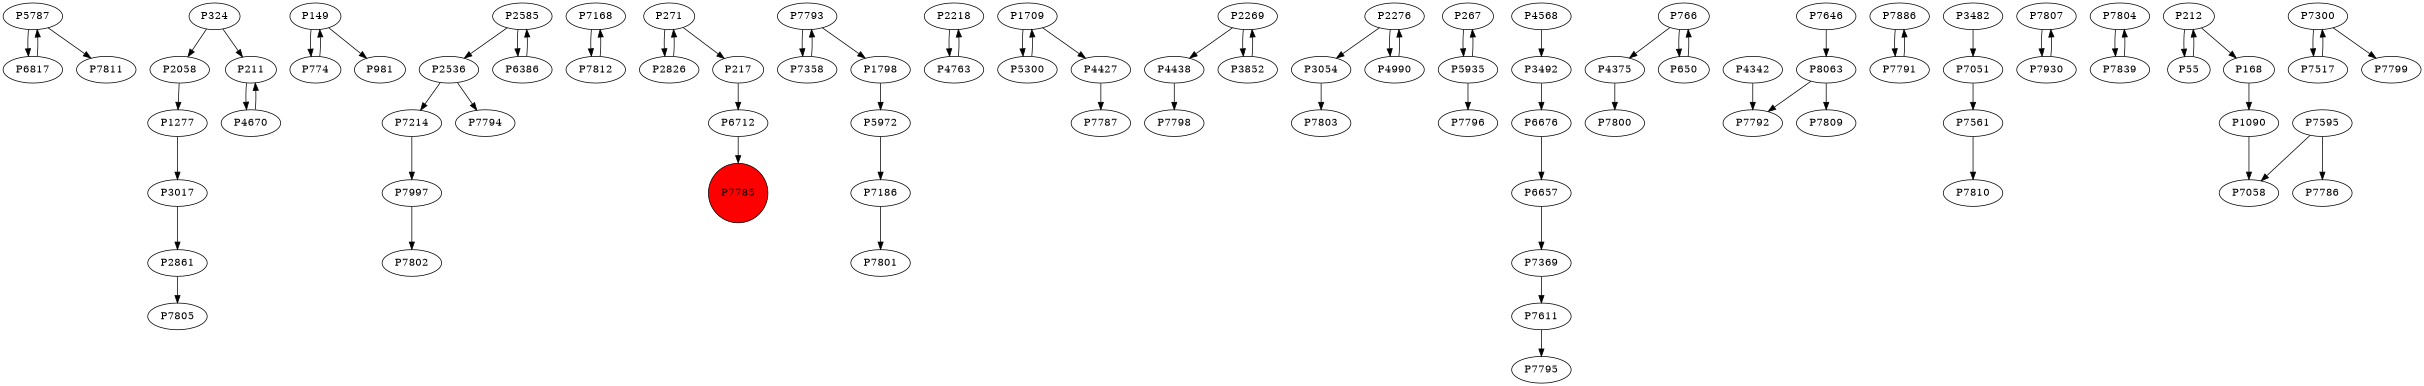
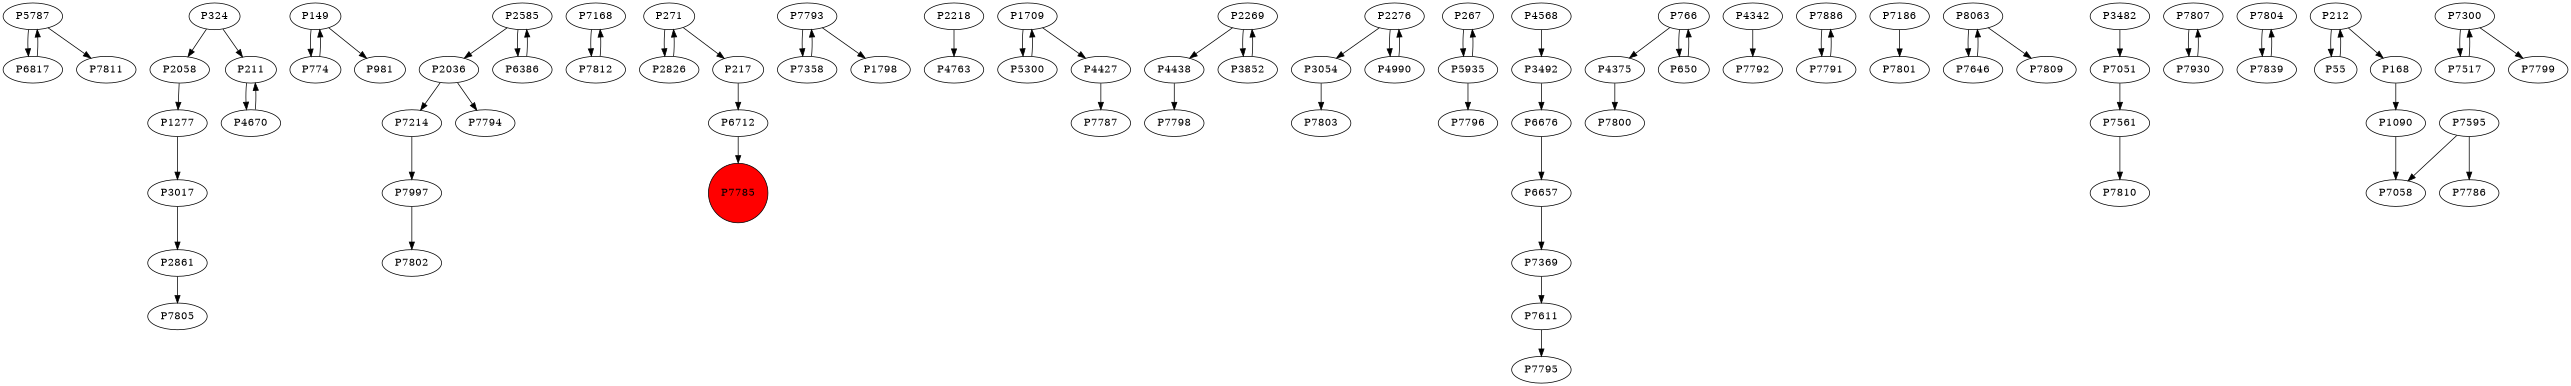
  digraph {
    P5787
    P6817
    P7811
    P1277
    P3017
    P2861
    P7805
    P149
    P774
    P981
-   P2036 [label=P2536]
+   P2036
    P7214
    P7794
    P7997
    P7802
    P7168
    P7812
    P217
    P6712
    P7785 [fillcolor=red shape=circle style=filled]
    P7793
    P7358
    P1798
    P2218
    P4763
-   P5972
    P1709
    P5300
    P4427
    P7787
    P2269
    P4438
    P3852
    P7798
    P2276
    P3054
    P4990
    P7803
    P2826
    P271
    P267
    P5935
    P7796
    P7611
    P7795
    P6657
    P7369
    P766
    P4375
    P650
    P7800
    P324
    P2058
    P211
    P2585
    P6386
    P4342
    P7792
    P7886
    P7791
    P7186
    P7801
    P4568
    P3492
    P6676
    P8063
    P7646
    P7809
    P7561
    P7810
    P7807
    P7930
    P7804
    P7839
    P1090
    P7058
    P7595
    P7786
    P212
    P55
    P168
    P7051
    P4670
    P7300
    P7517
    P7799
    P3482
    P5787 -> P6817
    P5787 -> P7811
    P6817 -> P5787
    P1277 -> P3017
    P3017 -> P2861
    P2861 -> P7805
    P149 -> P774
    P149 -> P981
    P774 -> P149
    P2036 -> P7214
    P2036 -> P7794
    P7214 -> P7997
    P7997 -> P7802
    P7168 -> P7812
    P7812 -> P7168
    P217 -> P6712
    P6712 -> P7785
    P7793 -> P7358
    P7793 -> P1798
    P7358 -> P7793
-   P1798 -> P5972
    P2218 -> P4763
-   P4763 -> P2218
-   P5972 -> P7186
    P1709 -> P5300
    P1709 -> P4427
    P5300 -> P1709
    P4427 -> P7787
    P2269 -> P4438
    P2269 -> P3852
    P4438 -> P7798
    P3852 -> P2269
    P2276 -> P3054
    P2276 -> P4990
    P3054 -> P7803
    P4990 -> P2276
    P2826 -> P271
    P271 -> P217
    P271 -> P2826
    P267 -> P5935
    P5935 -> P267
    P5935 -> P7796
    P7611 -> P7795
    P6657 -> P7369
    P7369 -> P7611
    P766 -> P4375
    P766 -> P650
    P4375 -> P7800
    P650 -> P766
    P324 -> P2058
    P324 -> P211
    P2058 -> P1277
    P211 -> P4670
    P2585 -> P2036
    P2585 -> P6386
    P6386 -> P2585
    P4342 -> P7792
    P7886 -> P7791
    P7791 -> P7886
    P7186 -> P7801
    P4568 -> P3492
    P3492 -> P6676
    P6676 -> P6657
-   P8063 -> P7792
+   P8063 -> P7646
    P8063 -> P7809
    P7646 -> P8063
    P7561 -> P7810
    P7807 -> P7930
    P7930 -> P7807
    P7804 -> P7839
    P7839 -> P7804
    P1090 -> P7058
    P7595 -> P7058
    P7595 -> P7786
    P212 -> P55
    P212 -> P168
    P55 -> P212
    P168 -> P1090
    P7051 -> P7561
    P4670 -> P211
    P7300 -> P7517
    P7300 -> P7799
    P7517 -> P7300
    P3482 -> P7051
  }
